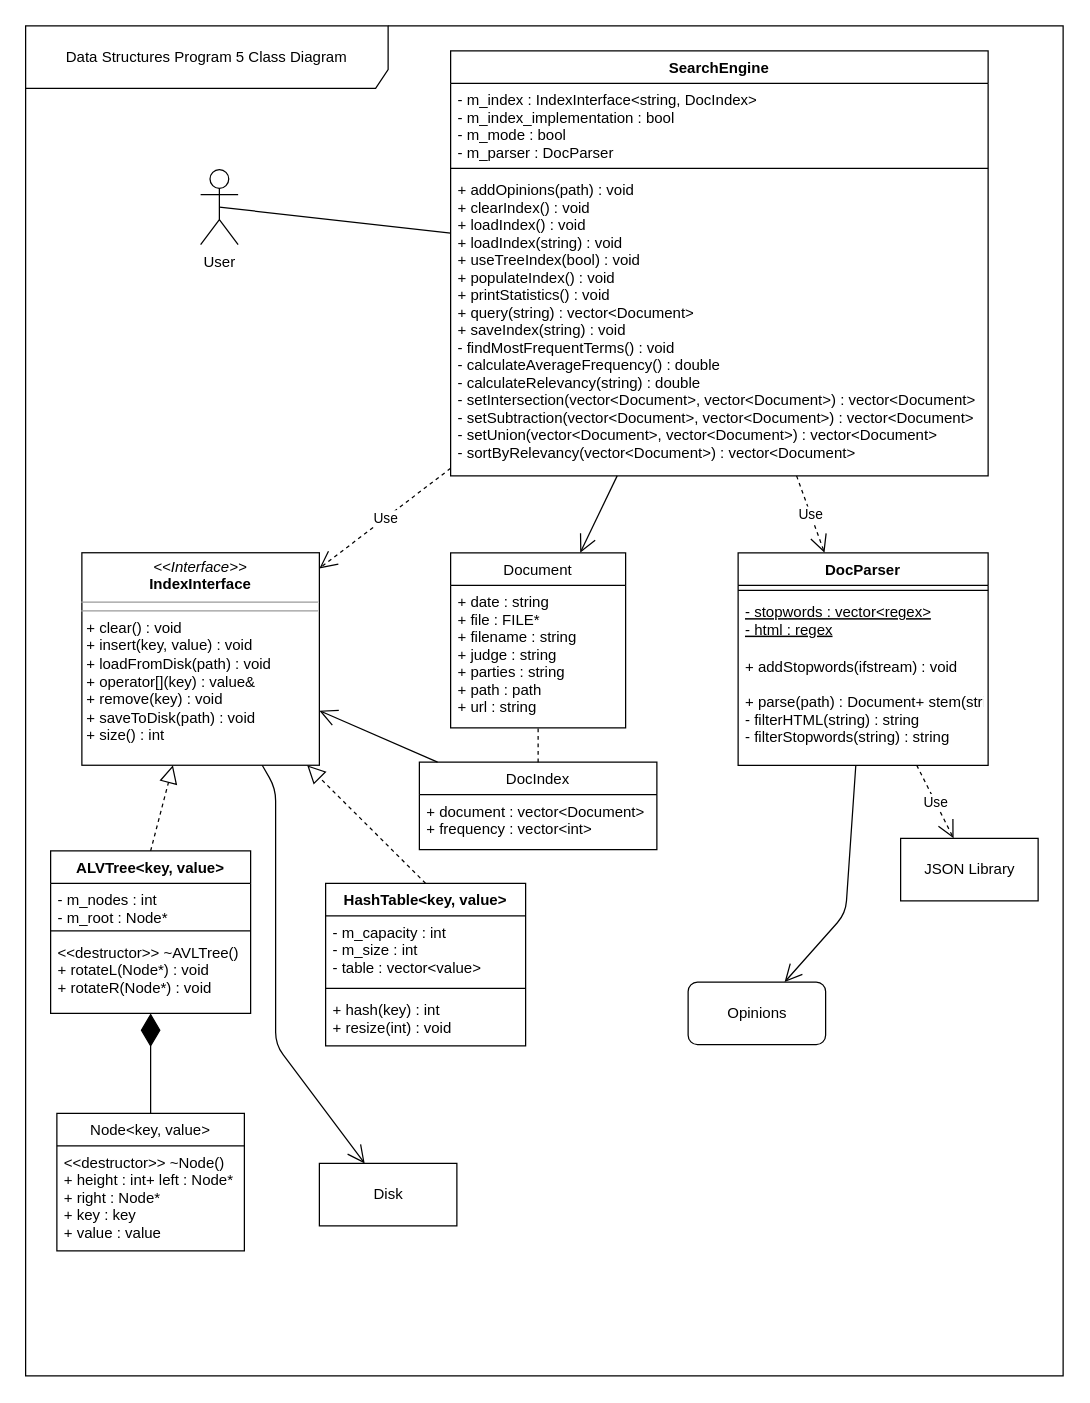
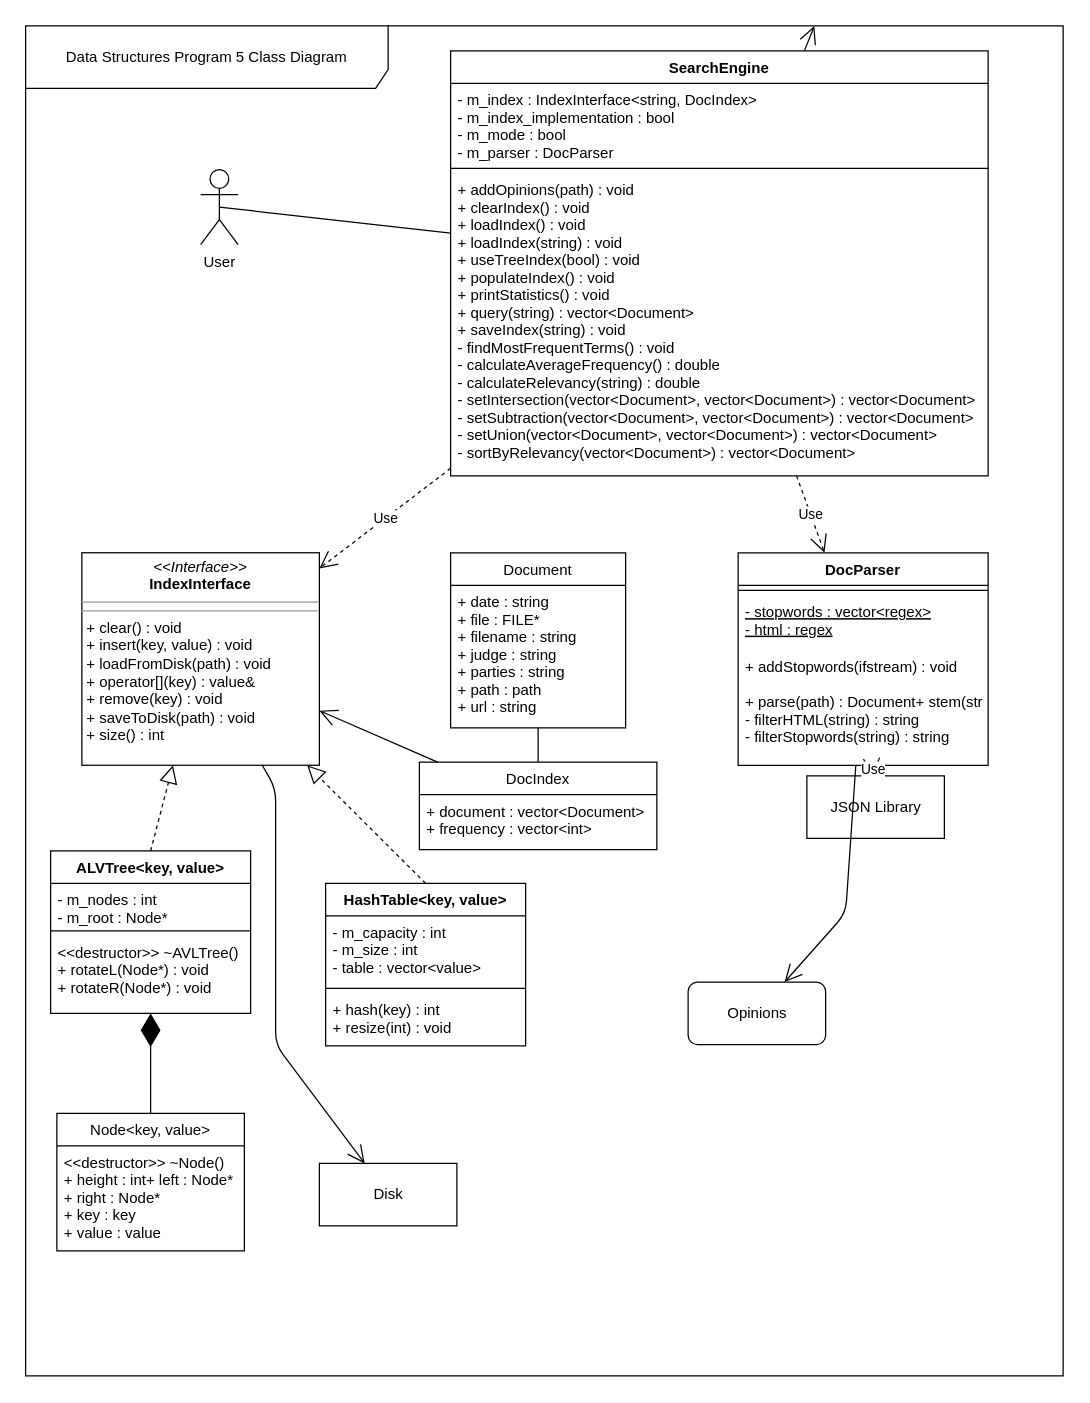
  <mxCell id="0" />
  <mxCell id="1" parent="0" />
  <mxCell id="2" value="Data Structures Program 5 Class Diagram" style="shape=umlFrame;whiteSpace=wrap;html=1;width=290;height=50;" vertex="1" parent="1"><mxGeometry x="20" y="20" width="830" height="1080" as="geometry" /></mxCell>
  <mxCell id="3" value="SearchEngine" style="swimlane;fontStyle=1;align=center;verticalAlign=top;childLayout=stackLayout;horizontal=1;startSize=26;horizontalStack=0;resizeParent=1;resizeParentMax=0;resizeLast=0;collapsible=1;marginBottom=0;" vertex="1" parent="1"><mxGeometry x="360" y="40" width="430" height="340" as="geometry" /></mxCell>
  <mxCell id="4" value="- m_index : IndexInterface&lt;string, DocIndex&gt;&#10;- m_index_implementation : bool&#10;- m_mode : bool&#10;- m_parser : DocParser" style="text;strokeColor=none;fillColor=none;align=left;verticalAlign=top;spacingLeft=4;spacingRight=4;overflow=hidden;rotatable=0;points=[[0,0.5],[1,0.5]];portConstraint=eastwest;" vertex="1" parent="3"><mxGeometry y="26" width="430" height="64" as="geometry" /></mxCell>
  <mxCell id="5" value="" style="line;strokeWidth=1;fillColor=none;align=left;verticalAlign=middle;spacingTop=-1;spacingLeft=3;spacingRight=3;rotatable=0;labelPosition=right;points=[];portConstraint=eastwest;" vertex="1" parent="3"><mxGeometry y="90" width="430" height="8" as="geometry" /></mxCell>
  <mxCell id="6" value="+ addOpinions(path) : void&#10;+ clearIndex() : void&#10;+ loadIndex() : void&#10;+ loadIndex(string) : void&#10;+ useTreeIndex(bool) : void&#10;+ populateIndex() : void&#10;+ printStatistics() : void&#10;+ query(string) : vector&lt;Document&gt;&#10;+ saveIndex(string) : void&#10;- findMostFrequentTerms() : void&#10;- calculateAverageFrequency() : double&#10;- calculateRelevancy(string) : double&#10;- setIntersection(vector&lt;Document&gt;, vector&lt;Document&gt;) : vector&lt;Document&gt;&#10;- setSubtraction(vector&lt;Document&gt;, vector&lt;Document&gt;) : vector&lt;Document&gt;&#10;- setUnion(vector&lt;Document&gt;, vector&lt;Document&gt;) : vector&lt;Document&gt;&#10;- sortByRelevancy(vector&lt;Document&gt;) : vector&lt;Document&gt;&#10;" style="text;strokeColor=none;fillColor=none;align=left;verticalAlign=top;spacingLeft=4;spacingRight=4;overflow=hidden;rotatable=0;points=[[0,0.5],[1,0.5]];portConstraint=eastwest;" vertex="1" parent="3"><mxGeometry y="98" width="430" height="242" as="geometry" /></mxCell>
  <mxCell id="7" style="edgeStyle=orthogonalEdgeStyle;rounded=0;orthogonalLoop=1;jettySize=auto;html=1;exitX=1;exitY=0.5;exitDx=0;exitDy=0;" edge="1" parent="3" source="6" target="6"><mxGeometry relative="1" as="geometry" /></mxCell>
  <mxCell id="8" value="ALVTree&lt;key, value&gt;" style="swimlane;fontStyle=1;align=center;verticalAlign=top;childLayout=stackLayout;horizontal=1;startSize=26;horizontalStack=0;resizeParent=1;resizeParentMax=0;resizeLast=0;collapsible=1;marginBottom=0;" vertex="1" parent="1"><mxGeometry x="40" y="680" width="160" height="130" as="geometry" /></mxCell>
  <mxCell id="9" value="- m_nodes : int&#10;- m_root : Node*&#10;" style="text;strokeColor=none;fillColor=none;align=left;verticalAlign=top;spacingLeft=4;spacingRight=4;overflow=hidden;rotatable=0;points=[[0,0.5],[1,0.5]];portConstraint=eastwest;" vertex="1" parent="8"><mxGeometry y="26" width="160" height="34" as="geometry" /></mxCell>
  <mxCell id="10" value="" style="line;strokeWidth=1;fillColor=none;align=left;verticalAlign=middle;spacingTop=-1;spacingLeft=3;spacingRight=3;rotatable=0;labelPosition=right;points=[];portConstraint=eastwest;" vertex="1" parent="8"><mxGeometry y="60" width="160" height="8" as="geometry" /></mxCell>
  <mxCell id="11" value="&lt;&lt;destructor&gt;&gt; ~AVLTree()&#10;+ rotateL(Node*) : void&#10;+ rotateR(Node*) : void&#10;" style="text;strokeColor=none;fillColor=none;align=left;verticalAlign=top;spacingLeft=4;spacingRight=4;overflow=hidden;rotatable=0;points=[[0,0.5],[1,0.5]];portConstraint=eastwest;" vertex="1" parent="8"><mxGeometry y="68" width="160" height="62" as="geometry" /></mxCell>
  <mxCell id="12" value="HashTable&lt;key, value&gt;" style="swimlane;fontStyle=1;align=center;verticalAlign=top;childLayout=stackLayout;horizontal=1;startSize=26;horizontalStack=0;resizeParent=1;resizeParentMax=0;resizeLast=0;collapsible=1;marginBottom=0;" vertex="1" parent="1"><mxGeometry x="260" y="706" width="160" height="130" as="geometry" /></mxCell>
  <mxCell id="13" value="- m_capacity : int&#10;- m_size : int&#10;- table : vector&lt;value&gt;&#10;" style="text;strokeColor=none;fillColor=none;align=left;verticalAlign=top;spacingLeft=4;spacingRight=4;overflow=hidden;rotatable=0;points=[[0,0.5],[1,0.5]];portConstraint=eastwest;" vertex="1" parent="12"><mxGeometry y="26" width="160" height="54" as="geometry" /></mxCell>
  <mxCell id="14" value="" style="line;strokeWidth=1;fillColor=none;align=left;verticalAlign=middle;spacingTop=-1;spacingLeft=3;spacingRight=3;rotatable=0;labelPosition=right;points=[];portConstraint=eastwest;" vertex="1" parent="12"><mxGeometry y="80" width="160" height="8" as="geometry" /></mxCell>
  <mxCell id="15" value="+ hash(key) : int&#10;+ resize(int) : void&#10;" style="text;strokeColor=none;fillColor=none;align=left;verticalAlign=top;spacingLeft=4;spacingRight=4;overflow=hidden;rotatable=0;points=[[0,0.5],[1,0.5]];portConstraint=eastwest;" vertex="1" parent="12"><mxGeometry y="88" width="160" height="42" as="geometry" /></mxCell>
  <mxCell id="16" value="DocParser" style="swimlane;fontStyle=1;align=center;verticalAlign=top;childLayout=stackLayout;horizontal=1;startSize=26;horizontalStack=0;resizeParent=1;resizeParentMax=0;resizeLast=0;collapsible=1;marginBottom=0;" vertex="1" parent="1"><mxGeometry x="590" y="441.5" width="200" height="170" as="geometry" /></mxCell>
  <mxCell id="17" value="" style="line;strokeWidth=1;fillColor=none;align=left;verticalAlign=middle;spacingTop=-1;spacingLeft=3;spacingRight=3;rotatable=0;labelPosition=right;points=[];portConstraint=eastwest;" vertex="1" parent="16"><mxGeometry y="26" width="200" height="8" as="geometry" /></mxCell>
  <mxCell id="18" value="- stopwords : vector&lt;regex&gt;&#10;- html : regex&#10;" style="text;strokeColor=none;fillColor=none;align=left;verticalAlign=top;spacingLeft=4;spacingRight=4;overflow=hidden;rotatable=0;points=[[0,0.5],[1,0.5]];portConstraint=eastwest;fontStyle=4" vertex="1" parent="16"><mxGeometry y="34" width="200" height="44" as="geometry" /></mxCell>
  <mxCell id="19" value="+ addStopwords(ifstream) : void&#10;&#10;+ parse(path) : Document+ stem(string) : string&#10;- filterHTML(string) : string&#10;- filterStopwords(string) : string" style="text;strokeColor=none;fillColor=none;align=left;verticalAlign=top;spacingLeft=4;spacingRight=4;overflow=hidden;rotatable=0;points=[[0,0.5],[1,0.5]];portConstraint=eastwest;" vertex="1" parent="16"><mxGeometry y="78" width="200" height="92" as="geometry" /></mxCell>
  <mxCell id="20" value="Node&lt;key, value&gt;" style="swimlane;fontStyle=0;childLayout=stackLayout;horizontal=1;startSize=26;fillColor=none;horizontalStack=0;resizeParent=1;resizeParentMax=0;resizeLast=0;collapsible=1;marginBottom=0;" vertex="1" parent="1"><mxGeometry x="45" y="890" width="150" height="110" as="geometry" /></mxCell>
  <mxCell id="21" value="&lt;&lt;destructor&gt;&gt; ~Node()&#10;+ height : int+ left : Node*&#10;+ right : Node*&#10;+ key : key&#10;+ value : value&#10;" style="text;strokeColor=none;fillColor=none;align=left;verticalAlign=top;spacingLeft=4;spacingRight=4;overflow=hidden;rotatable=0;points=[[0,0.5],[1,0.5]];portConstraint=eastwest;" vertex="1" parent="20"><mxGeometry y="26" width="150" height="84" as="geometry" /></mxCell>
  <mxCell id="22" value="&lt;div&gt;User&lt;/div&gt;" style="shape=umlActor;verticalLabelPosition=bottom;labelBackgroundColor=#ffffff;verticalAlign=top;html=1;" vertex="1" parent="1"><mxGeometry x="160" y="135" width="30" height="60" as="geometry" /></mxCell>
  <mxCell id="23" value="DocIndex" style="swimlane;fontStyle=0;childLayout=stackLayout;horizontal=1;startSize=26;fillColor=none;horizontalStack=0;resizeParent=1;resizeParentMax=0;resizeLast=0;collapsible=1;marginBottom=0;" vertex="1" parent="1"><mxGeometry x="335" y="609" width="190" height="70" as="geometry" /></mxCell>
  <mxCell id="24" value="+ document : vector&lt;Document&gt;&#10;+ frequency : vector&lt;int&gt;&#10;" style="text;strokeColor=none;fillColor=none;align=left;verticalAlign=top;spacingLeft=4;spacingRight=4;overflow=hidden;rotatable=0;points=[[0,0.5],[1,0.5]];portConstraint=eastwest;" vertex="1" parent="23"><mxGeometry y="26" width="190" height="44" as="geometry" /></mxCell>
  <mxCell id="25" value="Document" style="swimlane;fontStyle=0;childLayout=stackLayout;horizontal=1;startSize=26;fillColor=none;horizontalStack=0;resizeParent=1;resizeParentMax=0;resizeLast=0;collapsible=1;marginBottom=0;" vertex="1" parent="1"><mxGeometry x="360" y="441.5" width="140" height="140" as="geometry" /></mxCell>
  <mxCell id="26" value="+ date : string&#10;+ file : FILE*&#10;+ filename : string&#10;+ judge : string&#10;+ parties : string&#10;+ path : path&#10;+ url : string&#10;" style="text;strokeColor=none;fillColor=none;align=left;verticalAlign=top;spacingLeft=4;spacingRight=4;overflow=hidden;rotatable=0;points=[[0,0.5],[1,0.5]];portConstraint=eastwest;" vertex="1" parent="25"><mxGeometry y="26" width="140" height="114" as="geometry" /></mxCell>
  <mxCell id="27" value="&lt;p style=&quot;margin: 0px ; margin-top: 4px ; text-align: center&quot;&gt;&lt;i&gt;&amp;lt;&amp;lt;Interface&amp;gt;&amp;gt;&lt;/i&gt;&lt;br&gt;&lt;b&gt;IndexInterface&lt;/b&gt;&lt;/p&gt;&lt;hr size=&quot;1&quot;&gt;&lt;hr size=&quot;1&quot;&gt;&lt;p style=&quot;margin: 0px ; margin-left: 4px&quot;&gt;+ clear() : void&lt;br&gt;+ insert(key, value) : void&lt;br&gt;+ loadFromDisk(path) : void&lt;br&gt;+ operator[](key) : value&amp;amp;&lt;br&gt;+ remove(key) : void&lt;br&gt;+ saveToDisk(path) : void&lt;br&gt;+ size() : int&lt;/p&gt;&lt;div&gt;&lt;br&gt;&lt;/div&gt;" style="verticalAlign=top;align=left;overflow=fill;fontSize=12;fontFamily=Helvetica;html=1;" vertex="1" parent="1"><mxGeometry x="65" y="441.5" width="190" height="170" as="geometry" /></mxCell>
  <mxCell id="28" value="" style="endArrow=diamondThin;endFill=1;endSize=24;html=1;exitX=0.5;exitY=0;exitDx=0;exitDy=0;" edge="1" parent="1" source="20" target="8"><mxGeometry width="160" relative="1" as="geometry"><mxPoint x="30" y="1110" as="sourcePoint" /><mxPoint x="190" y="1110" as="targetPoint" /></mxGeometry></mxCell>
  <mxCell id="29" value="" style="endArrow=block;dashed=1;endFill=0;endSize=12;html=1;exitX=0.5;exitY=0;exitDx=0;exitDy=0;" edge="1" parent="1" source="8" target="27"><mxGeometry width="160" relative="1" as="geometry"><mxPoint x="30" y="1110" as="sourcePoint" /><mxPoint x="190" y="1110" as="targetPoint" /></mxGeometry></mxCell>
  <mxCell id="30" value="" style="endArrow=block;dashed=1;endFill=0;endSize=12;html=1;exitX=0.5;exitY=0;exitDx=0;exitDy=0;" edge="1" parent="1" source="12" target="27"><mxGeometry width="160" relative="1" as="geometry"><mxPoint x="30" y="1110" as="sourcePoint" /><mxPoint x="190" y="1110" as="targetPoint" /></mxGeometry></mxCell>
  <mxCell id="31" value="Use" style="endArrow=open;endSize=12;dashed=1;html=1;" edge="1" parent="1" source="3" target="27"><mxGeometry width="160" relative="1" as="geometry"><mxPoint x="30" y="1110" as="sourcePoint" /><mxPoint x="190" y="1110" as="targetPoint" /></mxGeometry></mxCell>
  <mxCell id="32" value="Disk" style="html=1;" vertex="1" parent="1"><mxGeometry x="255" y="930" width="110" height="50" as="geometry" /></mxCell>
  <mxCell id="33" value="" style="endArrow=open;endFill=1;endSize=12;html=1;" edge="1" parent="1" source="23" target="27"><mxGeometry width="160" relative="1" as="geometry"><mxPoint x="30" y="1110" as="sourcePoint" /><mxPoint x="190" y="1110" as="targetPoint" /></mxGeometry></mxCell>
  <mxCell id="34" value="" style="endArrow=open;endFill=1;endSize=12;html=1;" edge="1" parent="1" source="27" target="32"><mxGeometry width="160" relative="1" as="geometry"><mxPoint x="30" y="1110" as="sourcePoint" /><mxPoint x="190" y="1110" as="targetPoint" /><Array as="points"><mxPoint x="220" y="630" /><mxPoint x="220" y="835" /></Array></mxGeometry></mxCell>
- <mxCell id="35" value="" style="endArrow=open;endFill=1;endSize=12;html=1;" edge="1" parent="1" source="3" target="25"><mxGeometry width="160" relative="1" as="geometry"><mxPoint x="30" y="1110" as="sourcePoint" /><mxPoint x="190" y="1110" as="targetPoint" /></mxGeometry></mxCell>
- <mxCell id="36" value="" style="endArrow=none;html=1;dashed=1;" edge="1" parent="1" source="23" target="25"><mxGeometry width="50" height="50" relative="1" as="geometry"><mxPoint x="30" y="1160" as="sourcePoint" /><mxPoint x="80" y="1110" as="targetPoint" /></mxGeometry></mxCell>
+ <mxCell id="35" value="" style="endArrow=open;endFill=1;endSize=12;html=1;" edge="1" parent="1" source="3" target="2"><mxGeometry width="160" relative="1" as="geometry"><mxPoint x="30" y="1110" as="sourcePoint" /><mxPoint x="190" y="1110" as="targetPoint" /></mxGeometry></mxCell>
+ <mxCell id="36" value="" style="endArrow=none;html=1;" edge="1" parent="1" source="23" target="25"><mxGeometry width="50" height="50" relative="1" as="geometry"><mxPoint x="30" y="1160" as="sourcePoint" /><mxPoint x="80" y="1110" as="targetPoint" /></mxGeometry></mxCell>
  <mxCell id="37" value="Use" style="endArrow=open;endSize=12;dashed=1;html=1;" edge="1" parent="1" source="3" target="16"><mxGeometry width="160" relative="1" as="geometry"><mxPoint x="30" y="1110" as="sourcePoint" /><mxPoint x="190" y="1110" as="targetPoint" /></mxGeometry></mxCell>
  <mxCell id="38" value="Opinions" style="html=1;rounded=1;" vertex="1" parent="1"><mxGeometry x="550" y="785" width="110" height="50" as="geometry" /></mxCell>
- <mxCell id="39" value="JSON Library" style="html=1;" vertex="1" parent="1"><mxGeometry x="720" y="670" width="110" height="50" as="geometry" /></mxCell>
+ <mxCell id="39" value="JSON Library" style="html=1;" vertex="1" parent="1"><mxGeometry x="645" y="620" width="110" height="50" as="geometry" /></mxCell>
  <mxCell id="40" value="Use" style="endArrow=open;endSize=12;dashed=1;html=1;" edge="1" parent="1" source="16" target="39"><mxGeometry width="160" relative="1" as="geometry"><mxPoint x="50" y="1020" as="sourcePoint" /><mxPoint x="210" y="1020" as="targetPoint" /></mxGeometry></mxCell>
  <mxCell id="41" value="" style="endArrow=open;endFill=1;endSize=12;html=1;" edge="1" parent="1" source="16" target="38"><mxGeometry width="160" relative="1" as="geometry"><mxPoint x="50" y="1020" as="sourcePoint" /><mxPoint x="210" y="1020" as="targetPoint" /><Array as="points"><mxPoint x="676" y="730" /></Array></mxGeometry></mxCell>
  <mxCell id="42" value="" style="endArrow=none;html=1;entryX=0.5;entryY=0.5;entryDx=0;entryDy=0;entryPerimeter=0;" edge="1" parent="1" source="3" target="22"><mxGeometry width="50" height="50" relative="1" as="geometry"><mxPoint x="40" y="1170" as="sourcePoint" /><mxPoint x="190" y="1200" as="targetPoint" /></mxGeometry></mxCell>
